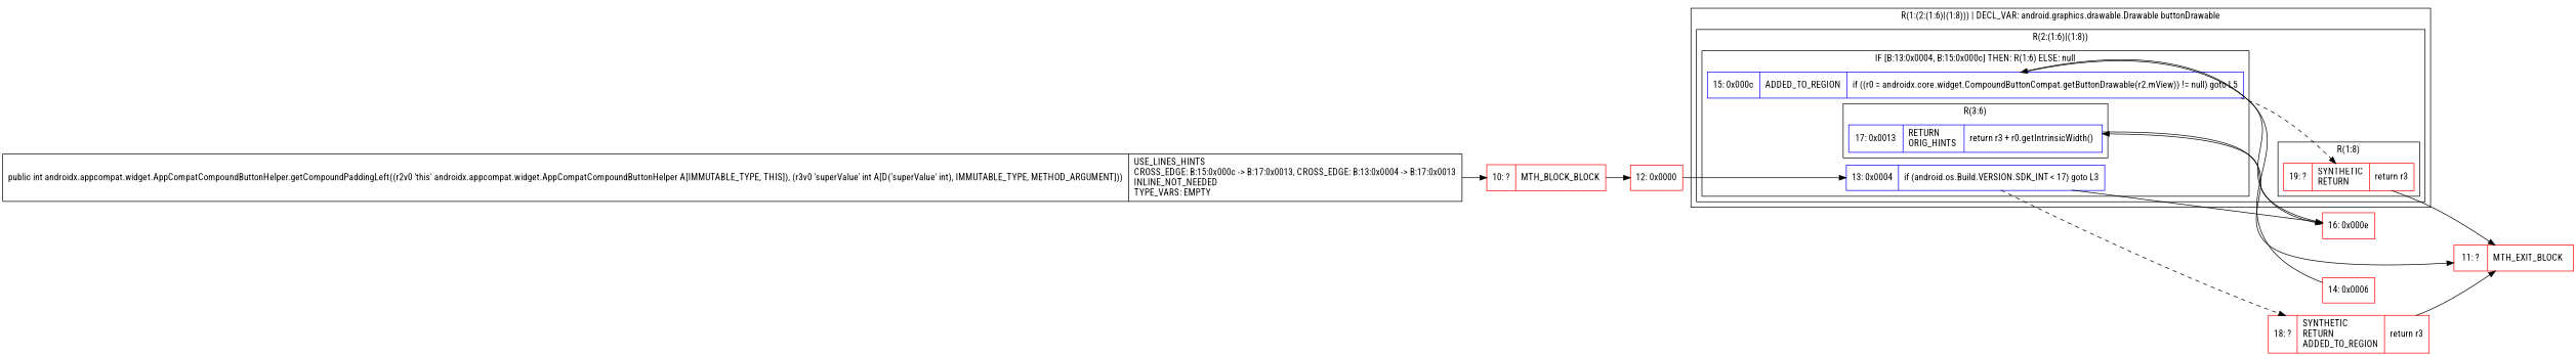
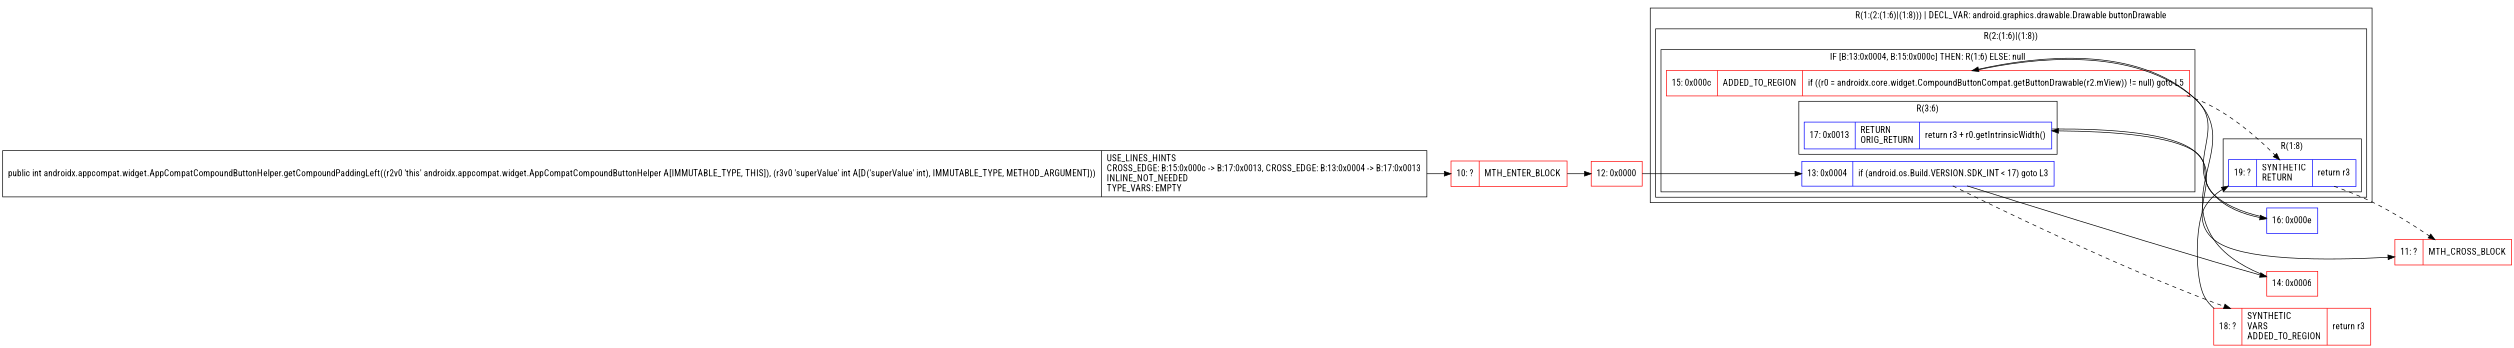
  digraph {
    fontname="Roboto Condensed"
    rankdir=LR
    node [color=red fontname="Roboto Condensed" shape=record]
    edge [fontname="Roboto Condensed"]
-   n1 [color=blue label="{17\:\ 0x0013|RETURN\lORIG_HINTS\l|return r3 + r0.getIntrinsicWidth()\l}"]
+   n1 [color=blue label="{17\:\ 0x0013|RETURN\lORIG_RETURN\l|return r3 + r0.getIntrinsicWidth()\l}"]
    n2 [color=blue label="{13\:\ 0x0004|if (android.os.Build.VERSION.SDK_INT \< 17) goto L3\l}"]
-   n3 [color=blue label="{15\:\ 0x000c|ADDED_TO_REGION\l|if ((r0 = androidx.core.widget.CompoundButtonCompat.getButtonDrawable(r2.mView)) != null) goto L5\l}"]
-   n4 [label="{19\:\ ?|SYNTHETIC\lRETURN\l|return r3\l}"]
-   n5 [label="{11\:\ ?|MTH_EXIT_BLOCK\l}"]
+   n3 [label="{15\:\ 0x000c|ADDED_TO_REGION\l|if ((r0 = androidx.core.widget.CompoundButtonCompat.getButtonDrawable(r2.mView)) != null) goto L5\l}"]
+   n4 [color=blue label="{19\:\ ?|SYNTHETIC\lRETURN\l|return r3\l}"]
+   n5 [label="{11\:\ ?|MTH_CROSS_BLOCK\l}"]
    n6 [label="{14\:\ 0x0006}"]
-   n7 [label="{18\:\ ?|SYNTHETIC\lRETURN\lADDED_TO_REGION\l|return r3\l}"]
-   n8 [label="{16\:\ 0x000e}"]
-   n9 [label="{10\:\ ?|MTH_BLOCK_BLOCK\l}"]
+   n7 [label="{18\:\ ?|SYNTHETIC\lVARS\lADDED_TO_REGION\l|return r3\l}"]
+   n8 [color=blue label="{16\:\ 0x000e}"]
+   n9 [label="{10\:\ ?|MTH_ENTER_BLOCK\l}"]
    n10 [label="{12\:\ 0x0000}"]
    n11 [label="{public int androidx.appcompat.widget.AppCompatCompoundButtonHelper.getCompoundPaddingLeft((r2v0 'this' androidx.appcompat.widget.AppCompatCompoundButtonHelper A[IMMUTABLE_TYPE, THIS]), (r3v0 'superValue' int A[D('superValue' int), IMMUTABLE_TYPE, METHOD_ARGUMENT]))  | USE_LINES_HINTS\lCROSS_EDGE: B:15:0x000c \-\> B:17:0x0013, CROSS_EDGE: B:13:0x0004 \-\> B:17:0x0013\lINLINE_NOT_NEEDED\lTYPE_VARS: EMPTY\l}" color=""]
    subgraph cluster_1 {
      label="R(1:(2:(1:6)|(1:8))) | DECL_VAR: android.graphics.drawable.Drawable buttonDrawable\l"
      subgraph cluster_2 {
        label="R(2:(1:6)|(1:8))"
        subgraph cluster_3 {
          label="IF [B:13:0x0004, B:15:0x000c] THEN: R(1:6) ELSE: null"
          n2
          n3
          subgraph cluster_4 {
            label="R(3:6)"
            n1
          }
        }
        subgraph cluster_5 {
          label="R(1:8)"
          n4
        }
      }
    }
    n1 -> n5
-   n2 -> n8
+   n2 -> n6
    n2 -> n7 [style=dashed]
    n3 -> n4 [style=dashed]
    n3 -> n8
-   n4 -> n5
+   n4 -> n5 [style=dashed]
    n6 -> n3
-   n7 -> n5
+   n7 -> n4
    n8 -> n1
    n9 -> n10
    n10 -> n2
    n11 -> n9
  }
